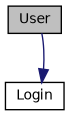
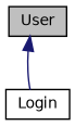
  digraph {
    node [color=black fontname=Helvetica fontsize=10 shape=record style=filled]
    n1 [fillcolor=grey75 fontcolor=black height=0.2 label=User width=0.4]
    n2 [fillcolor=white height=0.2 label=Login width=0.4]
-   n2 -> n1 [color=midnightblue dir=back fontname=Helvetica fontsize=10 labelfontname=Helvetica labelfontsize=10 style=solid]
+   n1 -> n2 [color=midnightblue dir=back fontname=Helvetica fontsize=10 labelfontname=Helvetica labelfontsize=10 style=solid]
  }
